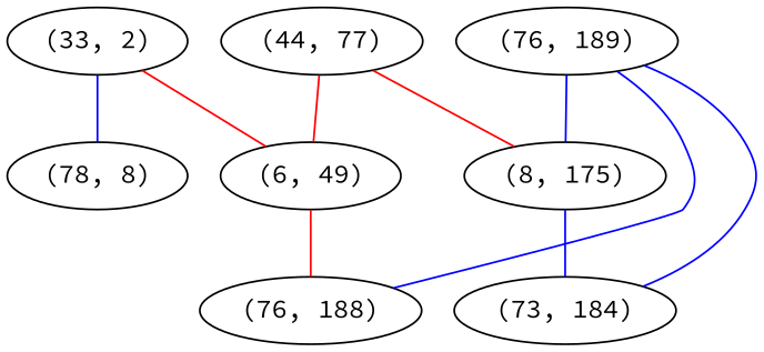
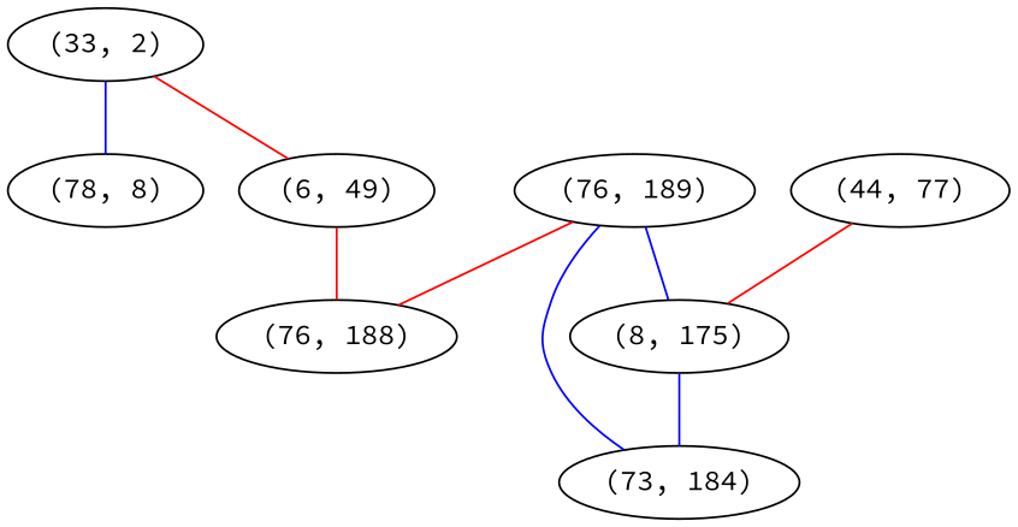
  graph {
    fontname="Source Code Pro"
    node [fontname="Source Code Pro"]
    edge [color=red fontname="Source Code Pro" weight=1]
    "(33, 2)"
    "(78, 8)"
    "(6, 49)"
    "(76, 188)"
    "(44, 77)"
    n6 [label="(8, 175)"]
    "(73, 184)"
    "(76, 189)"
    "(33, 2)" -- "(78, 8)" [color=blue weight=3]
    "(33, 2)" -- "(6, 49)"
    "(6, 49)" -- "(76, 188)"
-   "(44, 77)" -- "(6, 49)"
    "(44, 77)" -- n6
    n6 -- "(73, 184)" [color=blue weight=3]
-   "(76, 189)" -- "(76, 188)" [color=blue]
+   "(76, 189)" -- "(76, 188)"
    "(76, 189)" -- n6 [color=blue weight=3]
    "(76, 189)" -- "(73, 184)" [color=blue]
  }
